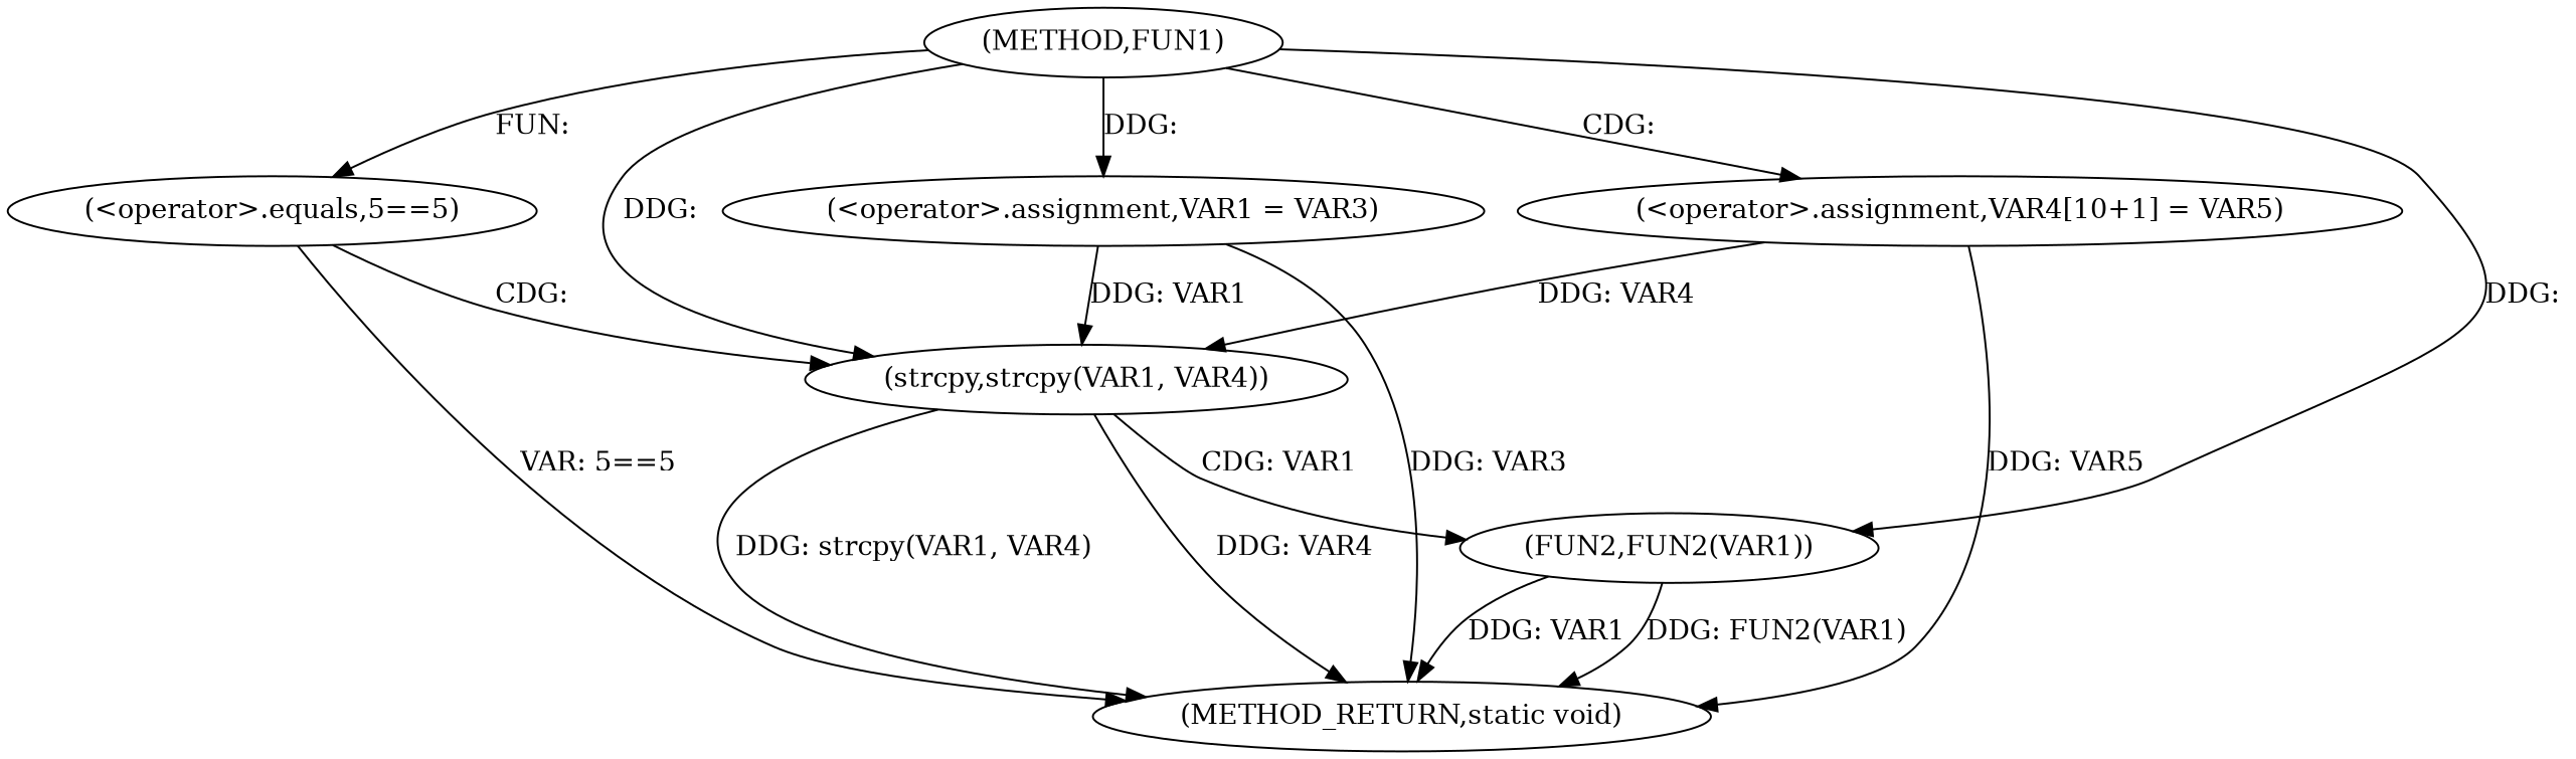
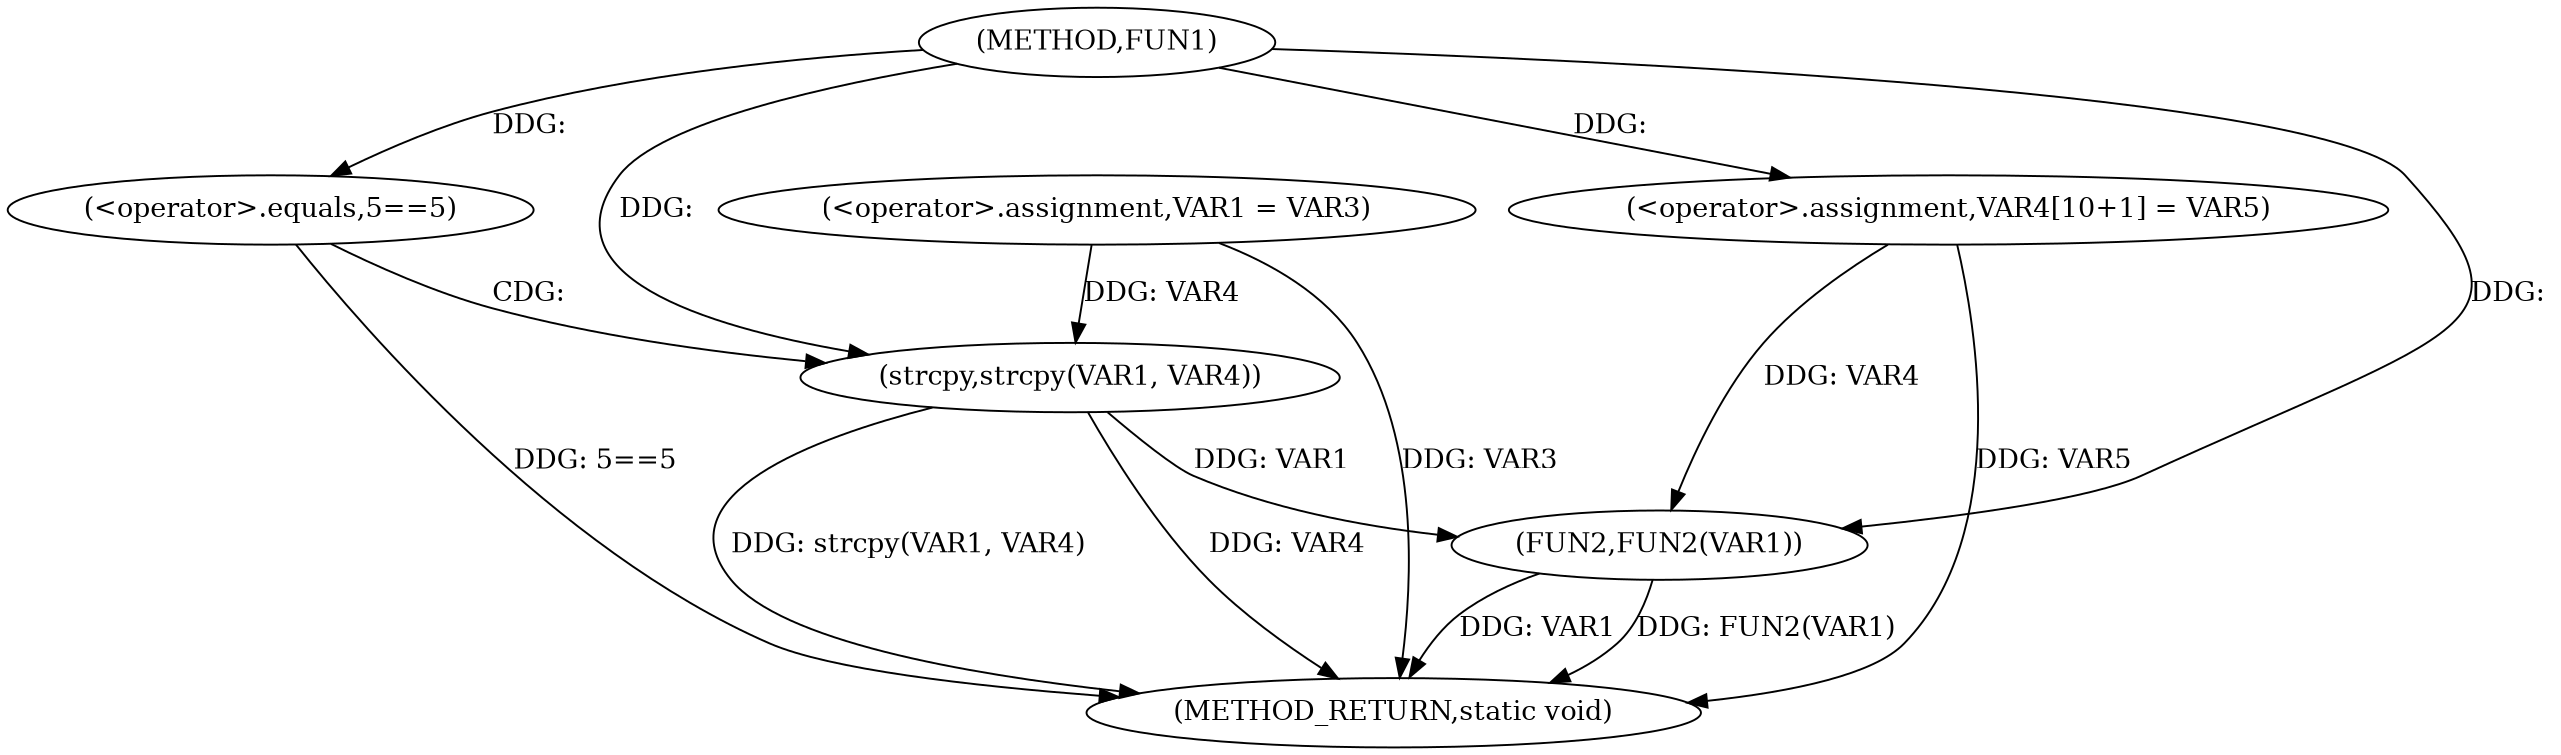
  digraph {
    n1 [label="(METHOD,FUN1)"]
    n2 [label="(<operator>.equals,5==5)"]
    n3 [label="(<operator>.assignment,VAR1 = VAR3)"]
    n4 [label="(<operator>.assignment,VAR4[10+1] = VAR5)"]
    n5 [label="(strcpy,strcpy(VAR1, VAR4))"]
    n6 [label="(FUN2,FUN2(VAR1))"]
    n7 [label="(METHOD_RETURN,static void)"]
-   n1 -> n2 [label="FUN: "]
-   n1 -> n3 [label="DDG: "]
-   n1 -> n4 [label="CDG: "]
+   n1 -> n2 [label="DDG: "]
+   n1 -> n4 [label="DDG: "]
    n1 -> n5 [label="DDG: "]
    n1 -> n6 [label="DDG: "]
    n2 -> n5 [label="CDG: "]
-   n2 -> n7 [label="VAR: 5==5"]
-   n3 -> n5 [label="DDG: VAR1"]
+   n2 -> n7 [label="DDG: 5==5"]
+   n3 -> n5 [label="DDG: VAR4"]
    n3 -> n7 [label="DDG: VAR3"]
-   n4 -> n5 [label="DDG: VAR4"]
+   n4 -> n6 [label="DDG: VAR4"]
    n4 -> n7 [label="DDG: VAR5"]
-   n5 -> n6 [label="CDG: VAR1"]
+   n5 -> n6 [label="DDG: VAR1"]
    n5 -> n7 [label="DDG: strcpy(VAR1, VAR4)"]
    n5 -> n7 [label="DDG: VAR4"]
    n6 -> n7 [label="DDG: VAR1"]
    n6 -> n7 [label="DDG: FUN2(VAR1)"]
  }
